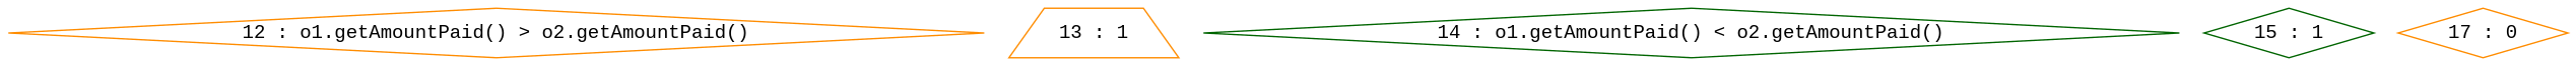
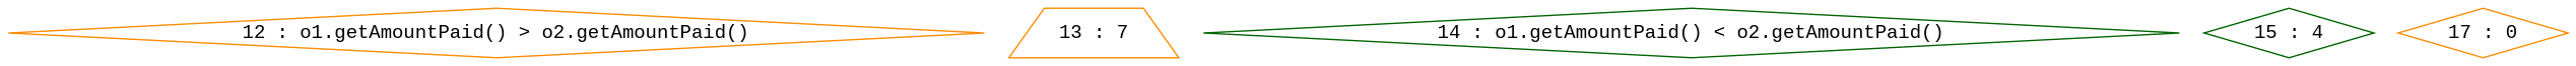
  digraph {
    fontname="Liberation Mono"
    node [color=darkorange shape=diamond fontname="Liberation Mono"]
    "12 : o1.getAmountPaid() > o2.getAmountPaid()"
-   "13 : 1" [shape=trapezium]
+   "13 : 1" [shape=trapezium label="13 : 7"]
    "14 : o1.getAmountPaid() < o2.getAmountPaid()" [color=darkgreen]
-   "15 : 1" [color=darkgreen]
+   "15 : 1" [color=darkgreen label="15 : 4"]
    "17 : 0"
  }
